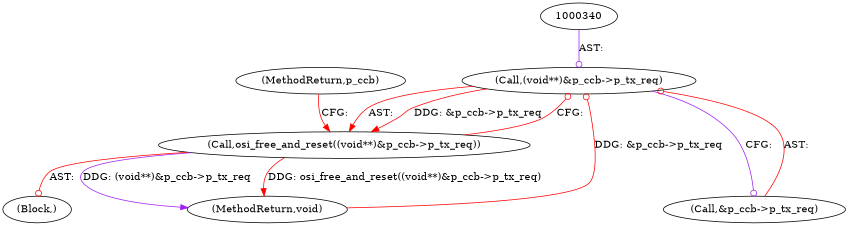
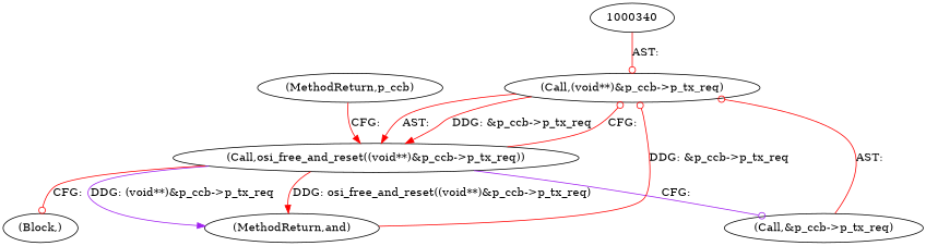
  digraph {
    edge [arrowhead=odot color=red]
    n1 [label="(Call,(void**)&p_ccb->p_tx_req)"]
    n2 [label="(Call,osi_free_and_reset((void**)&p_ccb->p_tx_req))"]
    n3 [label="(Call,&p_ccb->p_tx_req)"]
-   n4 [label="(MethodReturn,void)"]
+   n4 [label="(MethodReturn,and)"]
    n5 [label="(Block,)"]
    n6 [label="(MethodReturn,p_ccb)"]
    1000340
    n1 -> n2 [arrowhead=normal label="AST: "]
    n1 -> n2 [arrowhead=normal label="DDG: &p_ccb->p_tx_req"]
-   n1 -> n3 [color=purple label="CFG: "]
+   n2 -> n3 [color=purple label="CFG: "]
    n2 -> n1 [label="CFG: "]
    n2 -> n4 [arrowhead=normal color=purple label="DDG: (void**)&p_ccb->p_tx_req"]
    n2 -> n4 [arrowhead=normal label="DDG: osi_free_and_reset((void**)&p_ccb->p_tx_req)"]
-   n2 -> n5 [label="AST: "]
+   n2 -> n5 [label="CFG: "]
    n3 -> n1 [label="AST: "]
    n4 -> n1 [label="DDG: &p_ccb->p_tx_req"]
    n6 -> n2 [arrowhead=normal label="CFG: "]
-   1000340 -> n1 [color=purple label="AST: "]
+   1000340 -> n1 [label="AST: "]
  }
